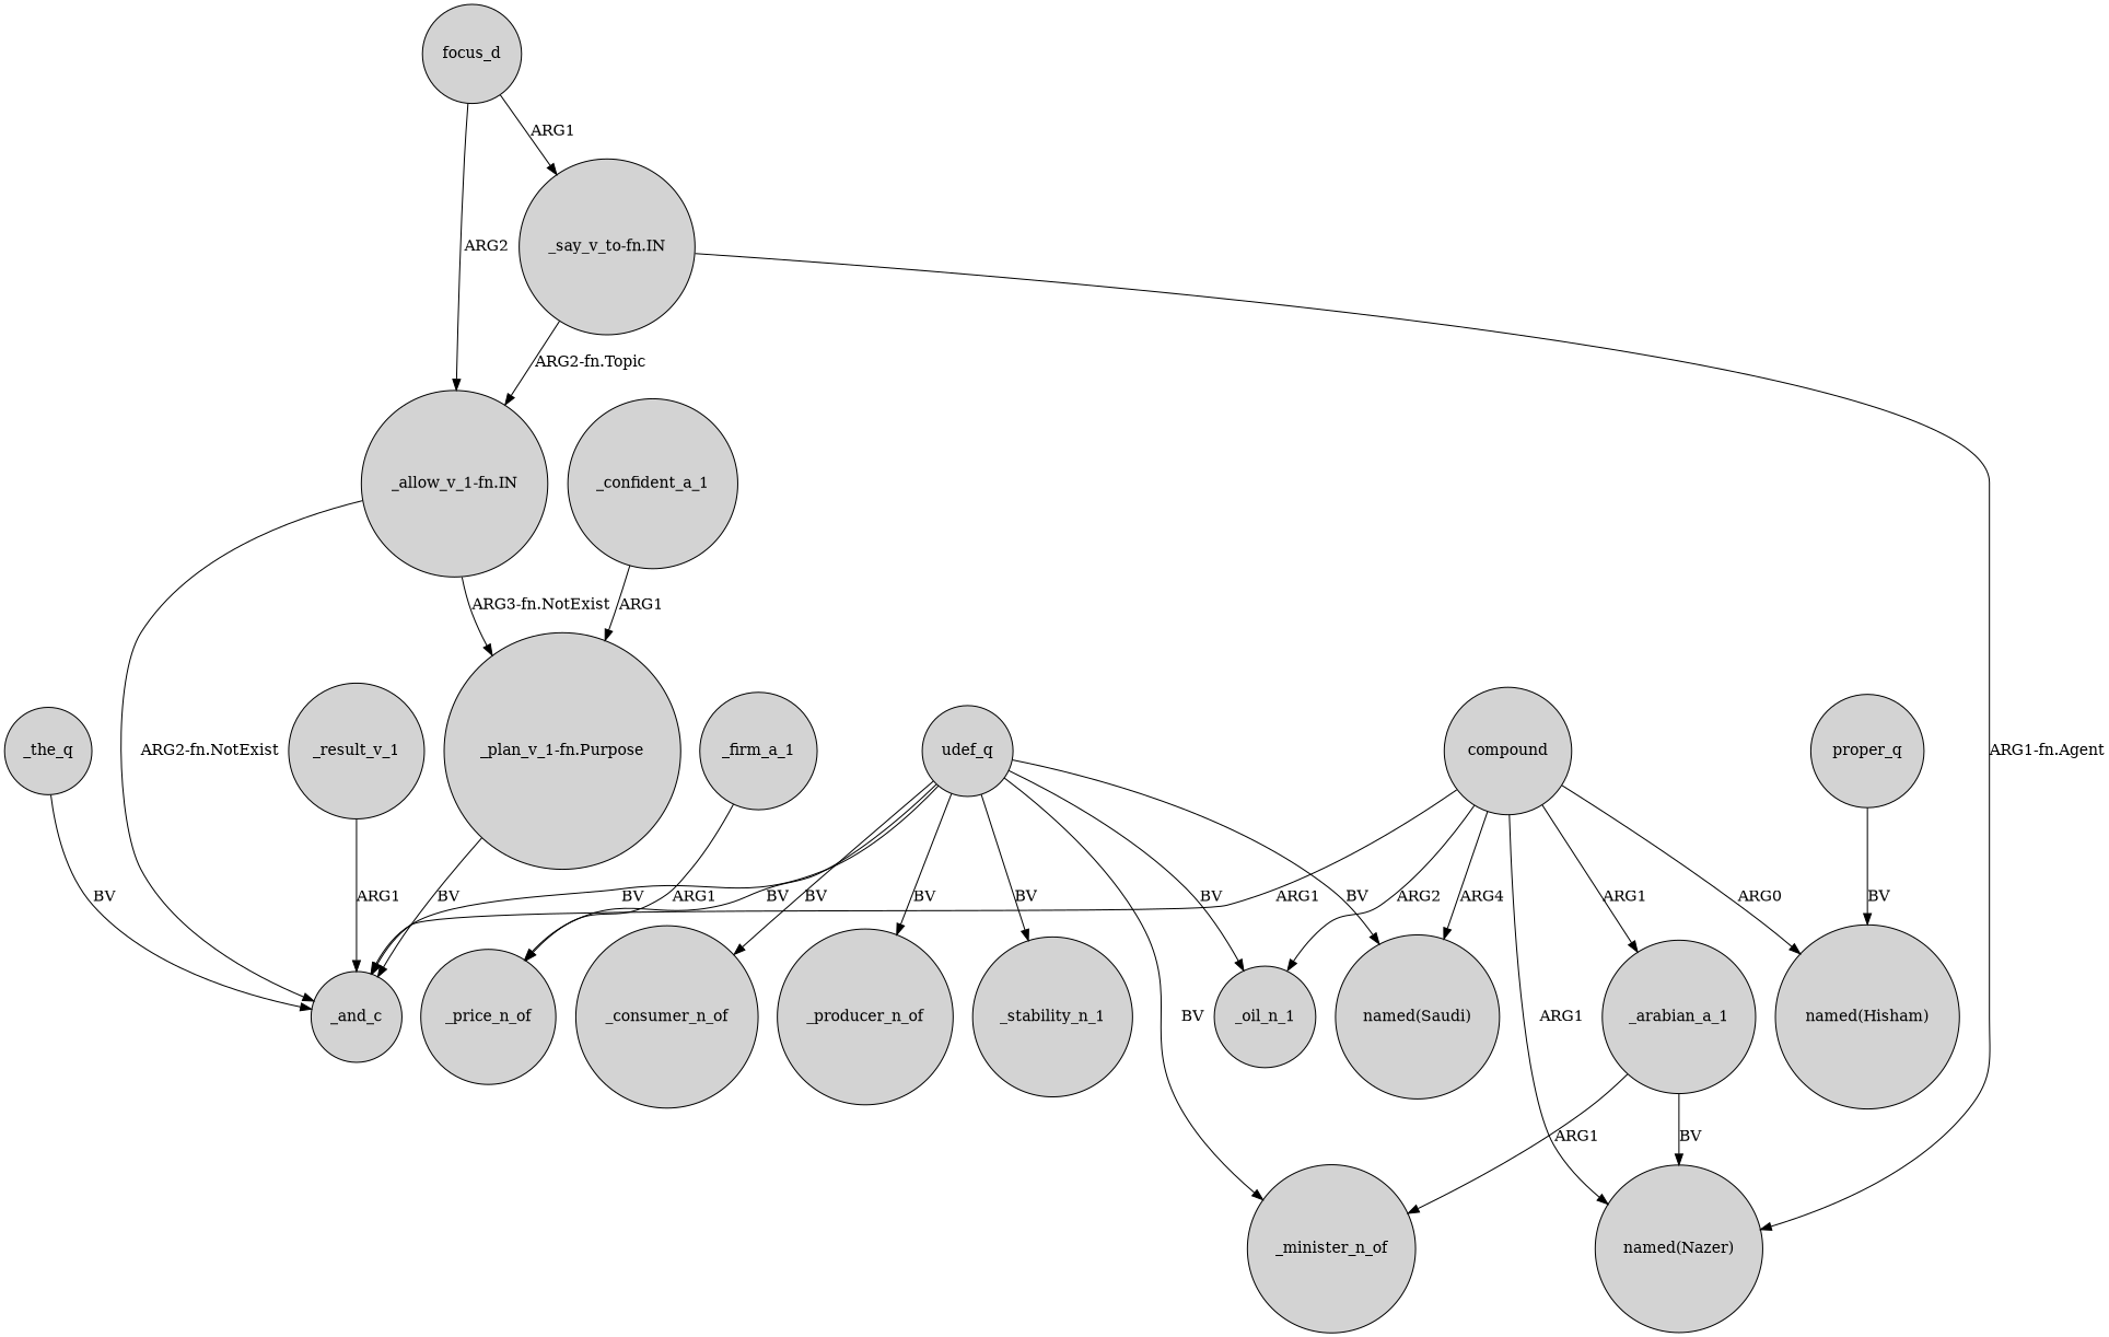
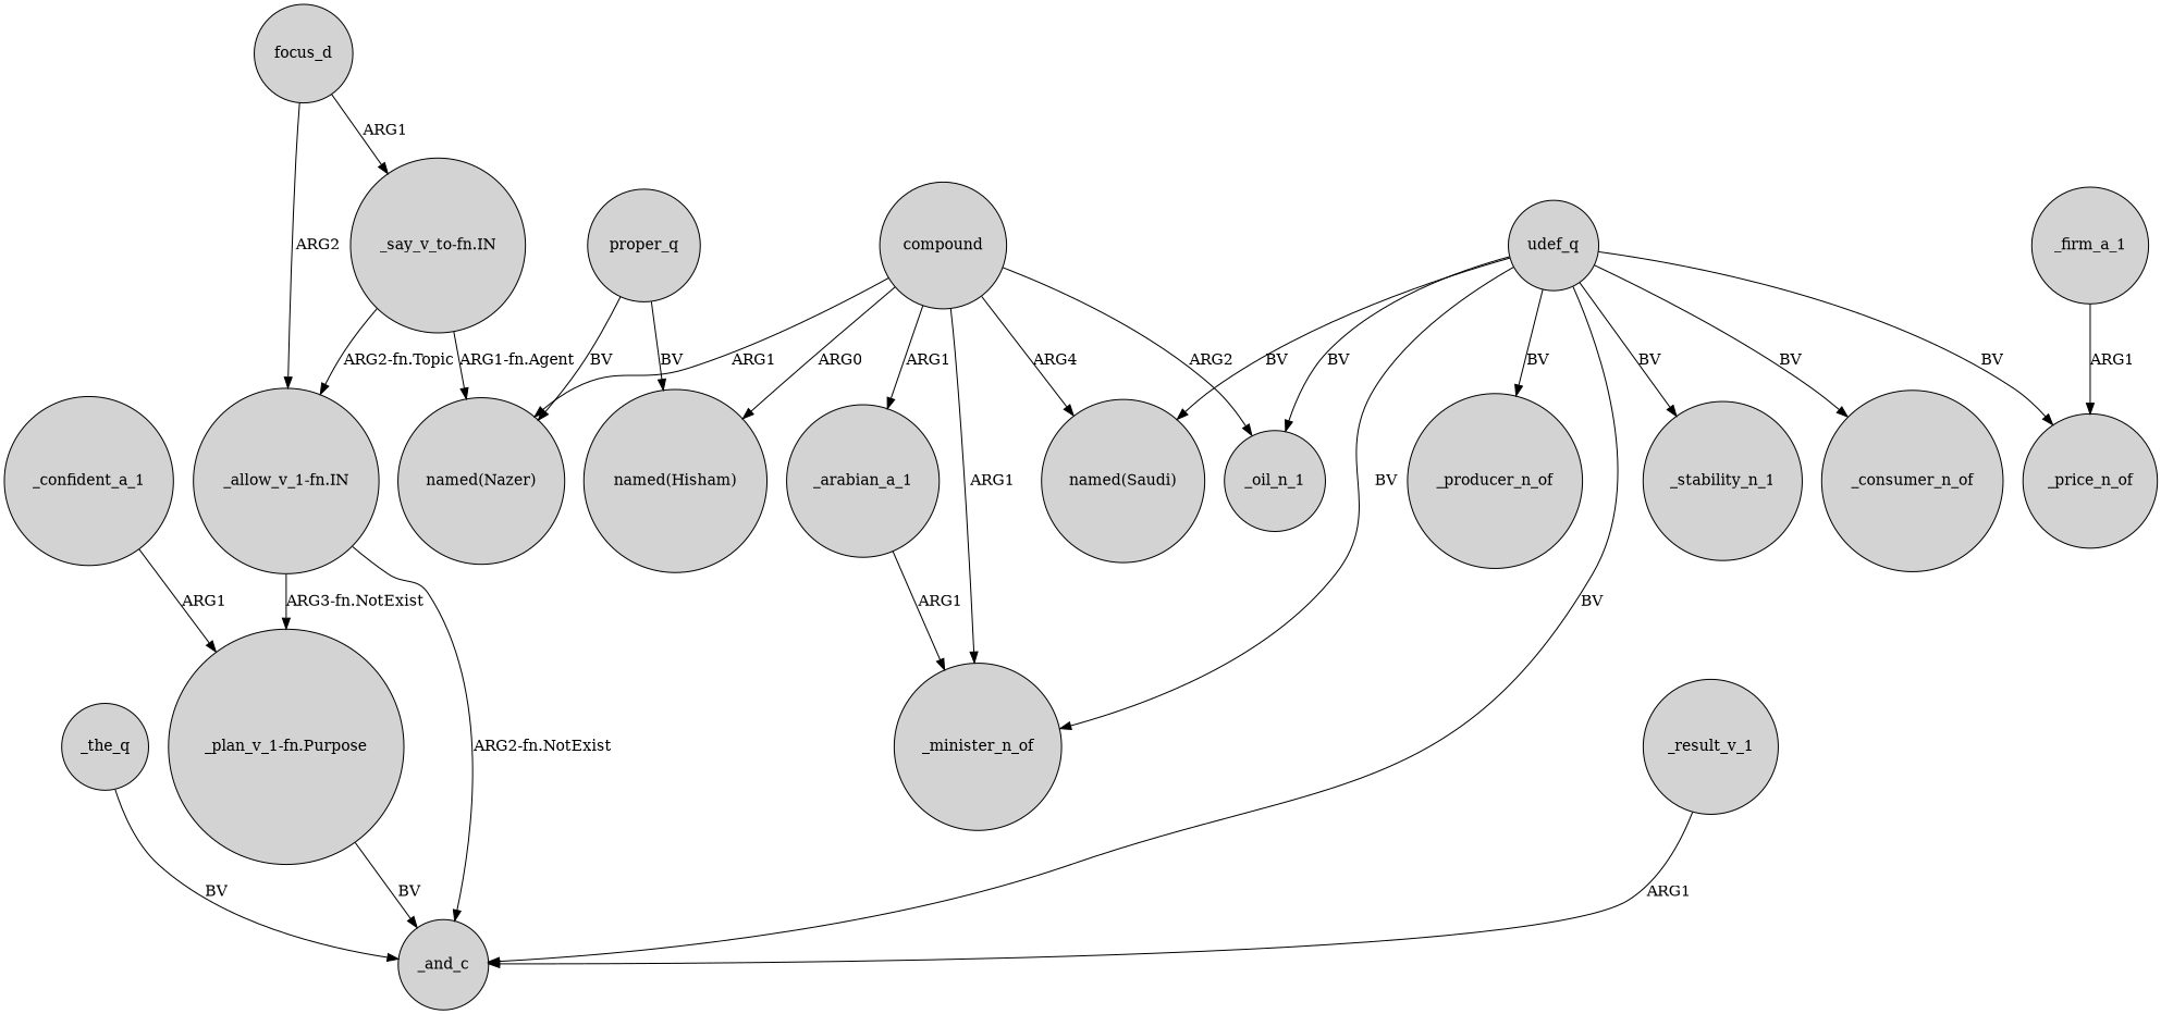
  digraph {
    node [shape=circle style=filled]
    _the_q
    _and_c
    proper_q
    "named(Nazer)"
    "named(Hisham)"
    _arabian_a_1
    _minister_n_of
    "_allow_v_1-fn.IN"
    "_plan_v_1-fn.Purpose"
    _firm_a_1
    _price_n_of
    udef_q
    _stability_n_1
    "named(Saudi)"
    _oil_n_1
    _consumer_n_of
    _producer_n_of
    compound
    _result_v_1
    focus_d
    "_say_v_to-fn.IN"
    _confident_a_1
    _the_q -> _and_c [label=BV]
-   _arabian_a_1 -> "named(Nazer)" [label=BV]
+   proper_q -> "named(Nazer)" [label=BV]
    proper_q -> "named(Hisham)" [label=BV]
    _arabian_a_1 -> _minister_n_of [label=ARG1]
    "_allow_v_1-fn.IN" -> _and_c [label="ARG2-fn.NotExist"]
    "_allow_v_1-fn.IN" -> "_plan_v_1-fn.Purpose" [label="ARG3-fn.NotExist"]
    "_plan_v_1-fn.Purpose" -> _and_c [label=BV]
    _firm_a_1 -> _price_n_of [label=ARG1]
    udef_q -> _and_c [label=BV]
    udef_q -> _minister_n_of [label=BV]
    udef_q -> _price_n_of [label=BV]
    udef_q -> _stability_n_1 [label=BV]
    udef_q -> "named(Saudi)" [label=BV]
    udef_q -> _oil_n_1 [label=BV]
    udef_q -> _consumer_n_of [label=BV]
    udef_q -> _producer_n_of [label=BV]
    compound -> "named(Nazer)" [label=ARG1]
    compound -> "named(Hisham)" [label=ARG0]
    compound -> _arabian_a_1 [label=ARG1]
-   compound -> _and_c [label=ARG1]
+   compound -> _minister_n_of [label=ARG1]
    compound -> "named(Saudi)" [label=ARG4]
    compound -> _oil_n_1 [label=ARG2]
    _result_v_1 -> _and_c [label=ARG1]
    focus_d -> "_allow_v_1-fn.IN" [label=ARG2]
    focus_d -> "_say_v_to-fn.IN" [label=ARG1]
    "_say_v_to-fn.IN" -> "named(Nazer)" [label="ARG1-fn.Agent"]
    "_say_v_to-fn.IN" -> "_allow_v_1-fn.IN" [label="ARG2-fn.Topic"]
    _confident_a_1 -> "_plan_v_1-fn.Purpose" [label=ARG1]
  }
